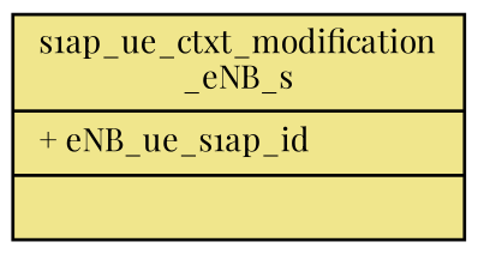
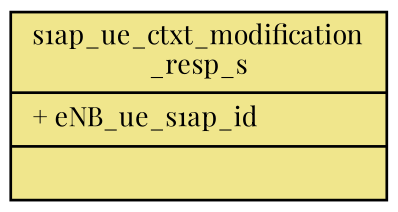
  digraph {
    fontname="Playfair Display"
-   n1 [color=black fillcolor=khaki fontcolor=black fontname="Playfair Display" fontsize=10 height=0.2 label="{s1ap_ue_ctxt_modification\l_eNB_s\n|+ eNB_ue_s1ap_id\l|}" shape=record style=filled width=0.4]
+   n1 [color=black fillcolor=khaki fontcolor=black fontname="Playfair Display" fontsize=10 height=0.2 label="{s1ap_ue_ctxt_modification\l_resp_s\n|+ eNB_ue_s1ap_id\l|}" shape=record style=filled width=0.4]
  }
